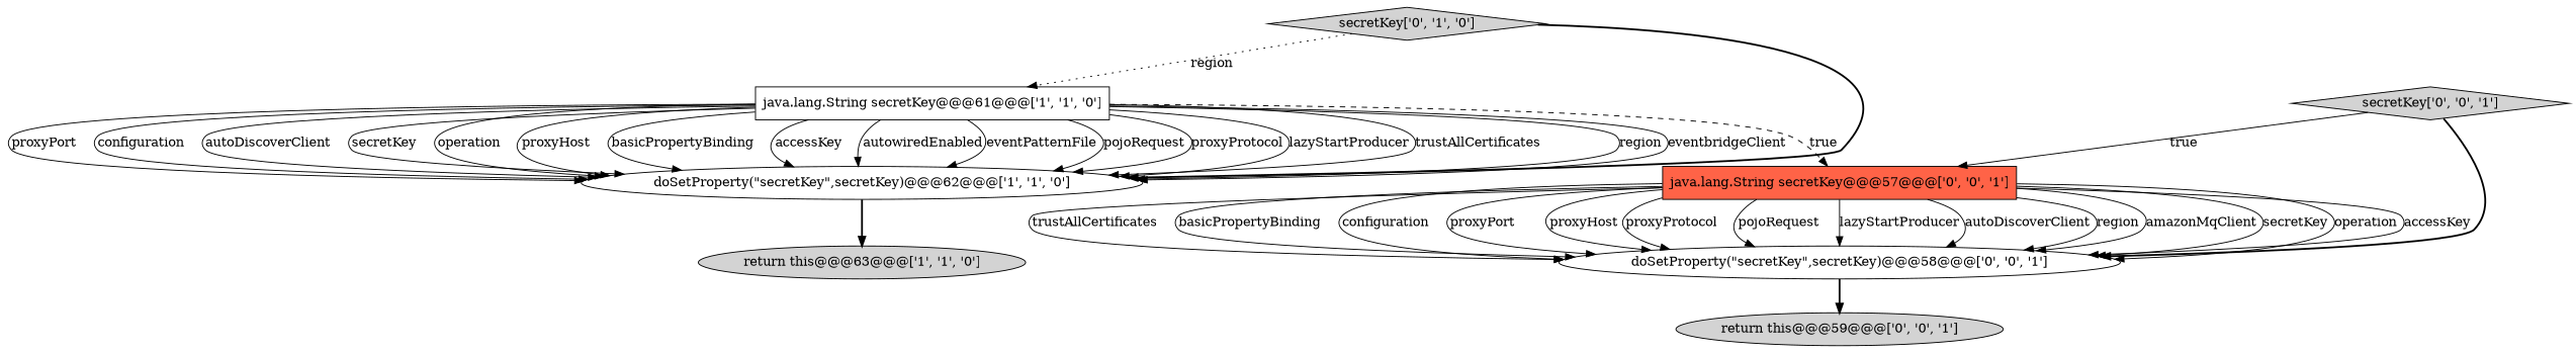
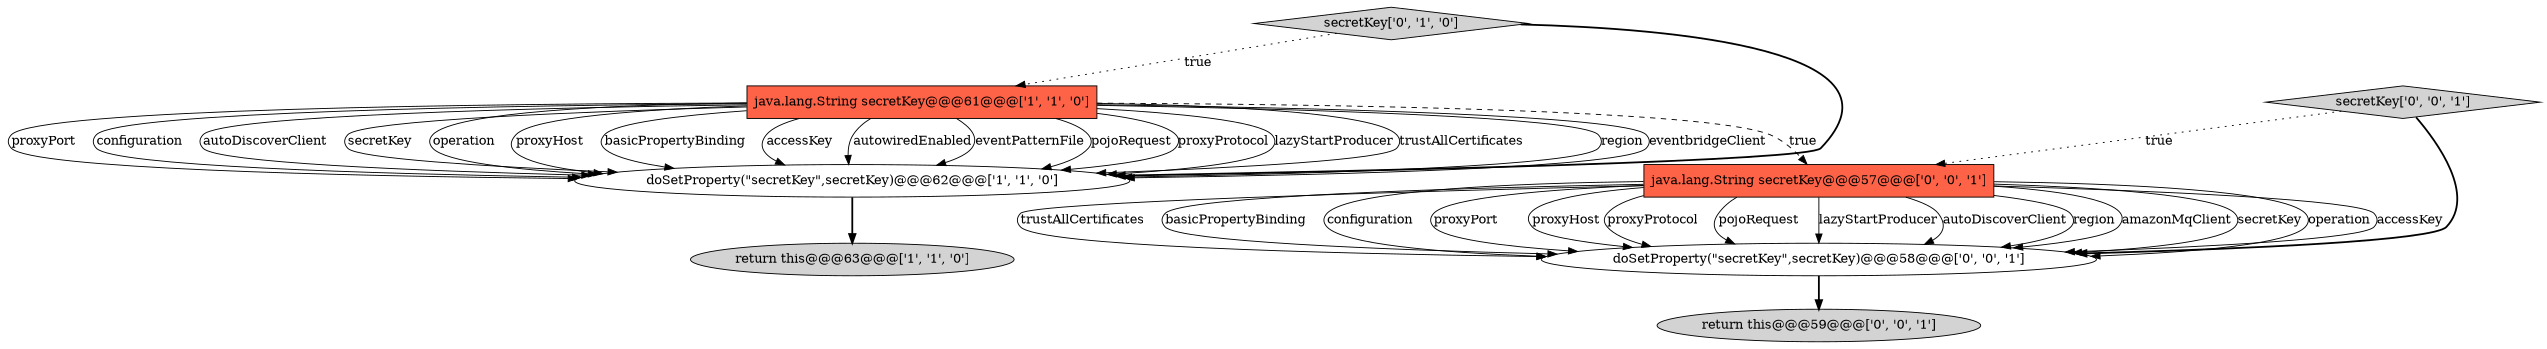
  digraph {
    node [fillcolor=lightgray shape=ellipse style=filled]
    edge [style=solid]
    n1 [fillcolor=white label="doSetProperty(\"secretKey\",secretKey)@@@62@@@['1', '1', '0']"]
    n2 [label="return this@@@63@@@['1', '1', '0']"]
-   n3 [fillcolor=white label="java.lang.String secretKey@@@61@@@['1', '1', '0']" shape=box]
+   n3 [fillcolor=tomato label="java.lang.String secretKey@@@61@@@['1', '1', '0']" shape=box]
    n4 [fillcolor=tomato label="java.lang.String secretKey@@@57@@@['0', '0', '1']" shape=box]
    n5 [fillcolor=white label="doSetProperty(\"secretKey\",secretKey)@@@58@@@['0', '0', '1']"]
    n6 [label="return this@@@59@@@['0', '0', '1']"]
    n7 [label="secretKey['0', '0', '1']" shape=diamond]
    n8 [label="secretKey['0', '1', '0']" shape=diamond]
    n1 -> n2 [style=bold]
    n3 -> n1 [label=region]
    n3 -> n1 [label=eventbridgeClient]
    n3 -> n1 [label=proxyPort]
    n3 -> n1 [label=configuration]
    n3 -> n1 [label=autoDiscoverClient]
    n3 -> n1 [label=secretKey]
    n3 -> n1 [label=operation]
    n3 -> n1 [label=proxyHost]
    n3 -> n1 [label=basicPropertyBinding]
    n3 -> n1 [label=accessKey]
    n3 -> n1 [label=autowiredEnabled]
    n3 -> n1 [label=eventPatternFile]
    n3 -> n1 [label=pojoRequest]
    n3 -> n1 [label=proxyProtocol]
    n3 -> n1 [label=lazyStartProducer]
    n3 -> n1 [label=trustAllCertificates]
    n3 -> n4 [label=true style=dashed]
    n4 -> n5 [label=proxyProtocol]
    n4 -> n5 [label=pojoRequest]
    n4 -> n5 [label=lazyStartProducer]
    n4 -> n5 [label=autoDiscoverClient]
    n4 -> n5 [label=region]
    n4 -> n5 [label=amazonMqClient]
    n4 -> n5 [label=secretKey]
    n4 -> n5 [label=operation]
    n4 -> n5 [label=accessKey]
    n4 -> n5 [label=trustAllCertificates]
    n4 -> n5 [label=basicPropertyBinding]
    n4 -> n5 [label=configuration]
    n4 -> n5 [label=proxyPort]
    n4 -> n5 [label=proxyHost]
    n5 -> n6 [style=bold]
-   n7 -> n4 [label=true]
+   n7 -> n4 [label=true style=dotted]
    n7 -> n5 [style=bold]
    n8 -> n1 [style=bold]
-   n8 -> n3 [label=region style=dotted]
+   n8 -> n3 [label=true style=dotted]
  }
